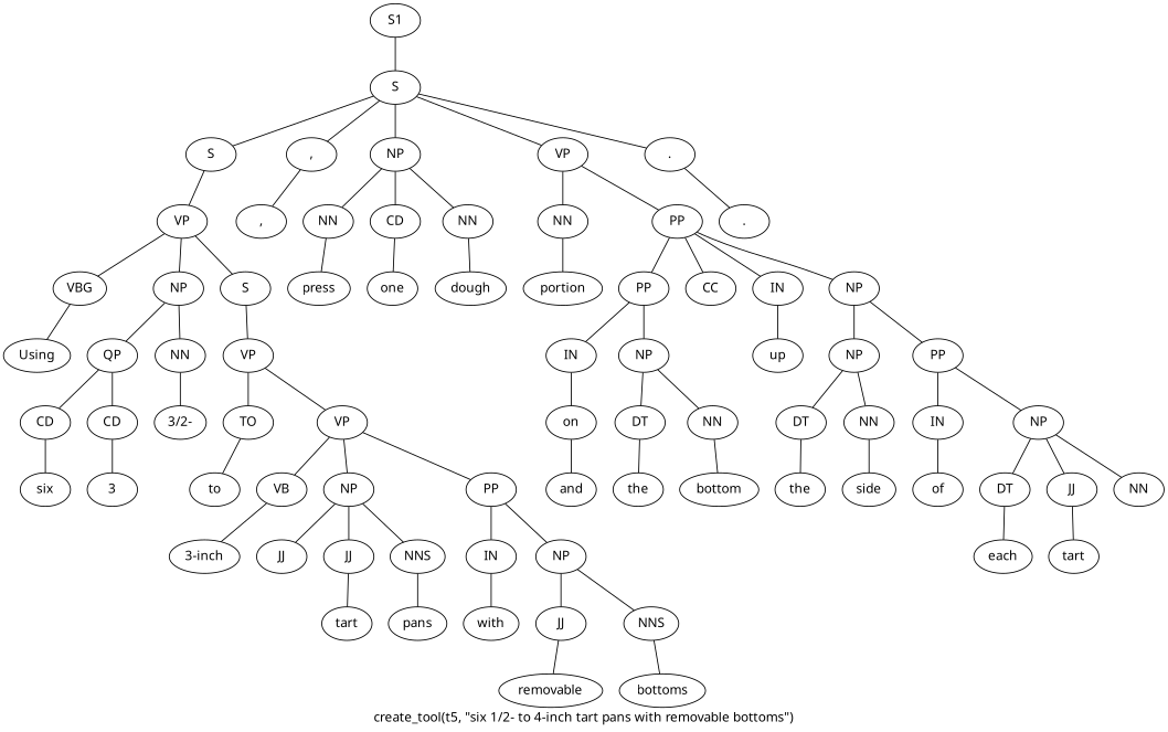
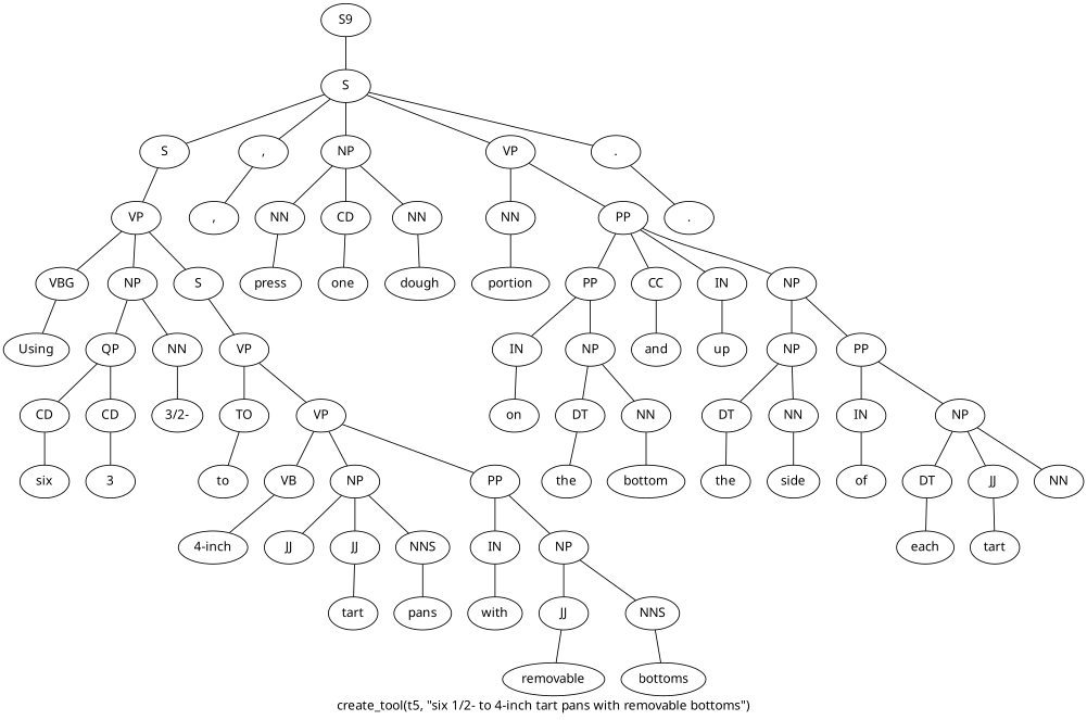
  graph {
    fontname="Noto Sans"
    label="create_tool(t5, \"six 1/2- to 4-inch tart pans with removable bottoms\")"
    node [fontname="Noto Sans"]
    edge [fontname="Noto Sans"]
-   n1 [label=S1]
+   n1 [label=S9]
    n2 [label=S]
    n3 [label=S]
    n4 [label=","]
    n5 [label=NP]
    n6 [label=VP]
    n7 [label="."]
    n8 [label=VP]
    n9 [label=","]
    n10 [label=NN]
    n11 [label=CD]
    n12 [label=NN]
    n13 [label=NN]
    n14 [label=PP]
    n15 [label="."]
    n16 [label=VBG]
    n17 [label=NP]
    n18 [label=S]
    n19 [label=Using]
    n20 [label=QP]
    n21 [label=NN]
    n22 [label=VP]
    n23 [label=CD]
    n24 [label=CD]
    n25 [label="3/2-"]
    n26 [label=six]
    n27 [label=3]
    n28 [label=TO]
    n29 [label=VP]
    n30 [label=to]
    n31 [label=VB]
    n32 [label=NP]
    n33 [label=PP]
-   n34 [label="3-inch"]
+   n34 [label="4-inch"]
    n35 [label=JJ]
    n36 [label=JJ]
    n37 [label=NNS]
    n38 [label=IN]
    n39 [label=NP]
    n40 [label=tart]
    n41 [label=pans]
    n42 [label=with]
    n43 [label=JJ]
    n44 [label=NNS]
    n45 [label=removable]
    n46 [label=bottoms]
    n47 [label=press]
    n48 [label=one]
    n49 [label=dough]
    n50 [label=portion]
    n51 [label=PP]
    n52 [label=CC]
    n53 [label=IN]
    n54 [label=NP]
    n55 [label=IN]
    n56 [label=NP]
    n57 [label=and]
    n58 [label=up]
    n59 [label=NP]
    n60 [label=PP]
    n61 [label=on]
    n62 [label=DT]
    n63 [label=NN]
    n64 [label=the]
    n65 [label=bottom]
    n66 [label=DT]
    n67 [label=NN]
    n68 [label=IN]
    n69 [label=NP]
    n70 [label=the]
    n71 [label=side]
    n72 [label=of]
    n73 [label=DT]
    n74 [label=JJ]
    n75 [label=NN]
    n76 [label=each]
    n77 [label=tart]
    n1 -- n2
    n2 -- n3
    n2 -- n4
    n2 -- n5
    n2 -- n6
    n2 -- n7
    n3 -- n8
    n4 -- n9
    n5 -- n10
    n5 -- n11
    n5 -- n12
    n6 -- n13
    n6 -- n14
    n7 -- n15
    n8 -- n16
    n8 -- n17
    n8 -- n18
    n10 -- n47
    n11 -- n48
    n12 -- n49
    n13 -- n50
    n14 -- n51
    n14 -- n52
    n14 -- n53
    n14 -- n54
    n16 -- n19
    n17 -- n20
    n17 -- n21
    n18 -- n22
    n20 -- n23
    n20 -- n24
    n21 -- n25
    n22 -- n28
    n22 -- n29
    n23 -- n26
    n24 -- n27
    n28 -- n30
    n29 -- n31
    n29 -- n32
    n29 -- n33
    n31 -- n34
    n32 -- n35
    n32 -- n36
    n32 -- n37
    n33 -- n38
    n33 -- n39
    n36 -- n40
    n37 -- n41
    n38 -- n42
    n39 -- n43
    n39 -- n44
    n43 -- n45
    n44 -- n46
    n51 -- n55
    n51 -- n56
-   n61 -- n57
+   n52 -- n57
    n53 -- n58
    n54 -- n59
    n54 -- n60
    n55 -- n61
    n56 -- n62
    n56 -- n63
    n59 -- n66
    n59 -- n67
    n60 -- n68
    n60 -- n69
    n62 -- n64
    n63 -- n65
    n66 -- n70
    n67 -- n71
    n68 -- n72
    n69 -- n73
    n69 -- n74
    n69 -- n75
    n73 -- n76
    n74 -- n77
  }
